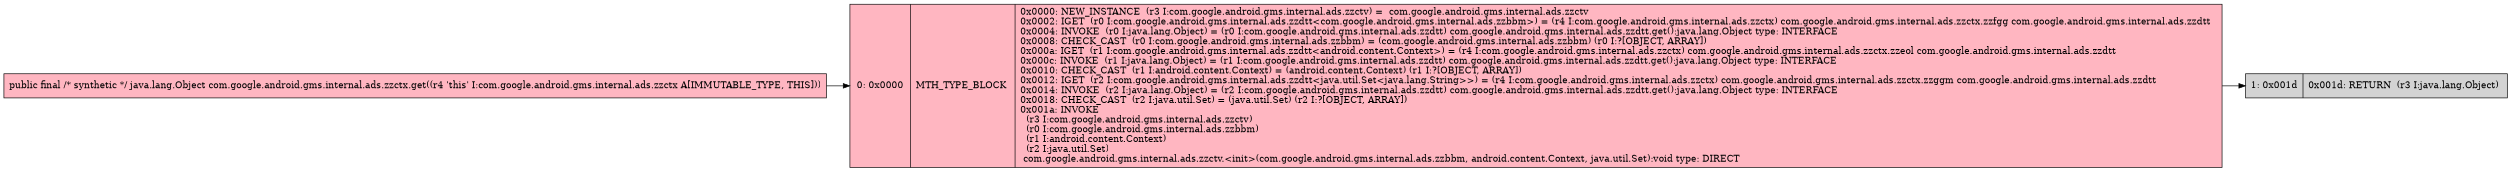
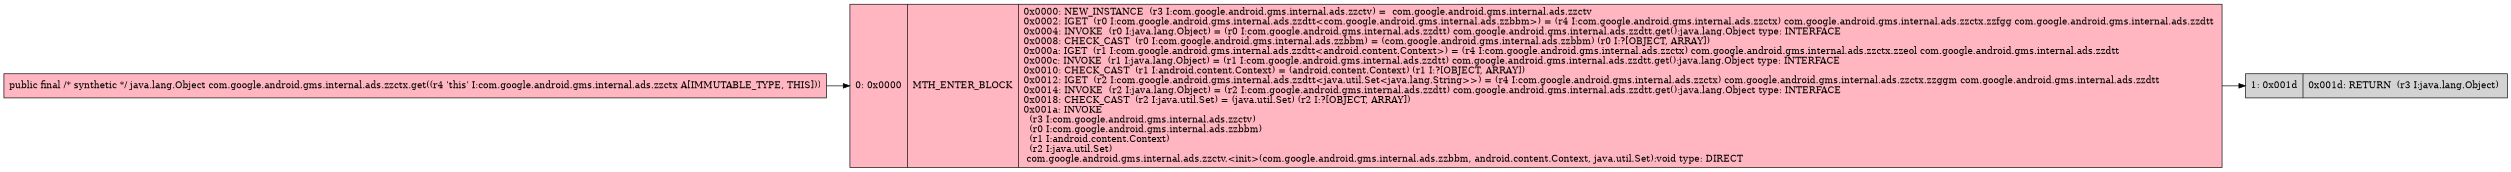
  digraph {
    rankdir=LR
    node [shape=record style=filled fillcolor=lightpink]
-   n1 [label="{0\:\ 0x0000|MTH_TYPE_BLOCK\l|0x0000: NEW_INSTANCE  (r3 I:com.google.android.gms.internal.ads.zzctv) =  com.google.android.gms.internal.ads.zzctv \l0x0002: IGET  (r0 I:com.google.android.gms.internal.ads.zzdtt\<com.google.android.gms.internal.ads.zzbbm\>) = (r4 I:com.google.android.gms.internal.ads.zzctx) com.google.android.gms.internal.ads.zzctx.zzfgg com.google.android.gms.internal.ads.zzdtt \l0x0004: INVOKE  (r0 I:java.lang.Object) = (r0 I:com.google.android.gms.internal.ads.zzdtt) com.google.android.gms.internal.ads.zzdtt.get():java.lang.Object type: INTERFACE \l0x0008: CHECK_CAST  (r0 I:com.google.android.gms.internal.ads.zzbbm) = (com.google.android.gms.internal.ads.zzbbm) (r0 I:?[OBJECT, ARRAY]) \l0x000a: IGET  (r1 I:com.google.android.gms.internal.ads.zzdtt\<android.content.Context\>) = (r4 I:com.google.android.gms.internal.ads.zzctx) com.google.android.gms.internal.ads.zzctx.zzeol com.google.android.gms.internal.ads.zzdtt \l0x000c: INVOKE  (r1 I:java.lang.Object) = (r1 I:com.google.android.gms.internal.ads.zzdtt) com.google.android.gms.internal.ads.zzdtt.get():java.lang.Object type: INTERFACE \l0x0010: CHECK_CAST  (r1 I:android.content.Context) = (android.content.Context) (r1 I:?[OBJECT, ARRAY]) \l0x0012: IGET  (r2 I:com.google.android.gms.internal.ads.zzdtt\<java.util.Set\<java.lang.String\>\>) = (r4 I:com.google.android.gms.internal.ads.zzctx) com.google.android.gms.internal.ads.zzctx.zzggm com.google.android.gms.internal.ads.zzdtt \l0x0014: INVOKE  (r2 I:java.lang.Object) = (r2 I:com.google.android.gms.internal.ads.zzdtt) com.google.android.gms.internal.ads.zzdtt.get():java.lang.Object type: INTERFACE \l0x0018: CHECK_CAST  (r2 I:java.util.Set) = (java.util.Set) (r2 I:?[OBJECT, ARRAY]) \l0x001a: INVOKE  \l  (r3 I:com.google.android.gms.internal.ads.zzctv)\l  (r0 I:com.google.android.gms.internal.ads.zzbbm)\l  (r1 I:android.content.Context)\l  (r2 I:java.util.Set)\l com.google.android.gms.internal.ads.zzctv.\<init\>(com.google.android.gms.internal.ads.zzbbm, android.content.Context, java.util.Set):void type: DIRECT \l}"]
+   n1 [label="{0\:\ 0x0000|MTH_ENTER_BLOCK\l|0x0000: NEW_INSTANCE  (r3 I:com.google.android.gms.internal.ads.zzctv) =  com.google.android.gms.internal.ads.zzctv \l0x0002: IGET  (r0 I:com.google.android.gms.internal.ads.zzdtt\<com.google.android.gms.internal.ads.zzbbm\>) = (r4 I:com.google.android.gms.internal.ads.zzctx) com.google.android.gms.internal.ads.zzctx.zzfgg com.google.android.gms.internal.ads.zzdtt \l0x0004: INVOKE  (r0 I:java.lang.Object) = (r0 I:com.google.android.gms.internal.ads.zzdtt) com.google.android.gms.internal.ads.zzdtt.get():java.lang.Object type: INTERFACE \l0x0008: CHECK_CAST  (r0 I:com.google.android.gms.internal.ads.zzbbm) = (com.google.android.gms.internal.ads.zzbbm) (r0 I:?[OBJECT, ARRAY]) \l0x000a: IGET  (r1 I:com.google.android.gms.internal.ads.zzdtt\<android.content.Context\>) = (r4 I:com.google.android.gms.internal.ads.zzctx) com.google.android.gms.internal.ads.zzctx.zzeol com.google.android.gms.internal.ads.zzdtt \l0x000c: INVOKE  (r1 I:java.lang.Object) = (r1 I:com.google.android.gms.internal.ads.zzdtt) com.google.android.gms.internal.ads.zzdtt.get():java.lang.Object type: INTERFACE \l0x0010: CHECK_CAST  (r1 I:android.content.Context) = (android.content.Context) (r1 I:?[OBJECT, ARRAY]) \l0x0012: IGET  (r2 I:com.google.android.gms.internal.ads.zzdtt\<java.util.Set\<java.lang.String\>\>) = (r4 I:com.google.android.gms.internal.ads.zzctx) com.google.android.gms.internal.ads.zzctx.zzggm com.google.android.gms.internal.ads.zzdtt \l0x0014: INVOKE  (r2 I:java.lang.Object) = (r2 I:com.google.android.gms.internal.ads.zzdtt) com.google.android.gms.internal.ads.zzdtt.get():java.lang.Object type: INTERFACE \l0x0018: CHECK_CAST  (r2 I:java.util.Set) = (java.util.Set) (r2 I:?[OBJECT, ARRAY]) \l0x001a: INVOKE  \l  (r3 I:com.google.android.gms.internal.ads.zzctv)\l  (r0 I:com.google.android.gms.internal.ads.zzbbm)\l  (r1 I:android.content.Context)\l  (r2 I:java.util.Set)\l com.google.android.gms.internal.ads.zzctv.\<init\>(com.google.android.gms.internal.ads.zzbbm, android.content.Context, java.util.Set):void type: DIRECT \l}"]
    n2 [label="{1\:\ 0x001d|0x001d: RETURN  (r3 I:java.lang.Object) \l}" fillcolor=lightgrey]
    n3 [label="{public final \/* synthetic *\/ java.lang.Object com.google.android.gms.internal.ads.zzctx.get((r4 'this' I:com.google.android.gms.internal.ads.zzctx A[IMMUTABLE_TYPE, THIS])) }"]
    n1 -> n2
    n3 -> n1
  }
